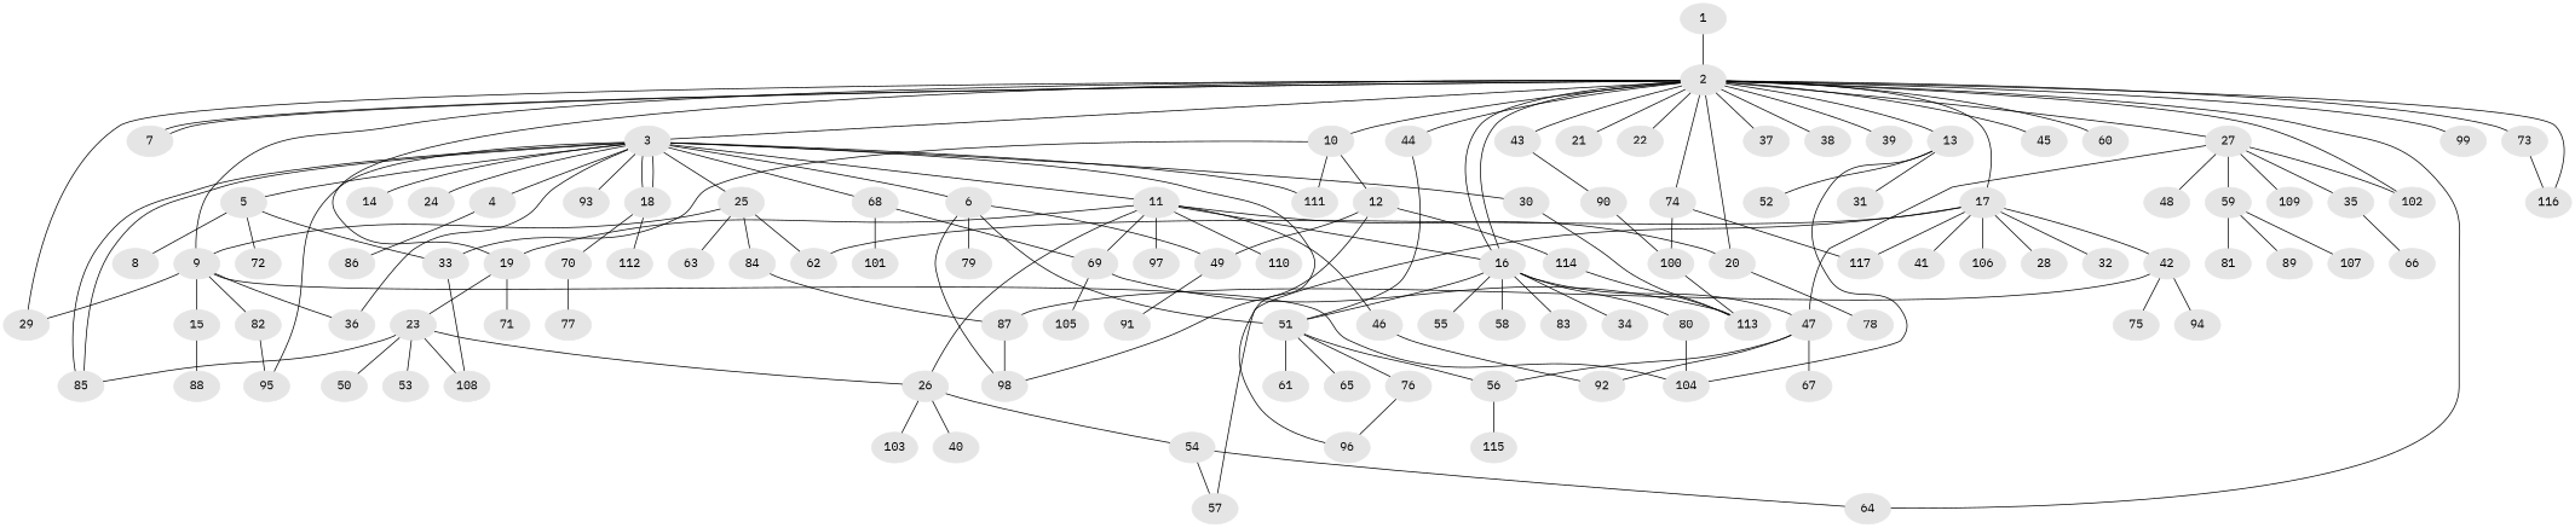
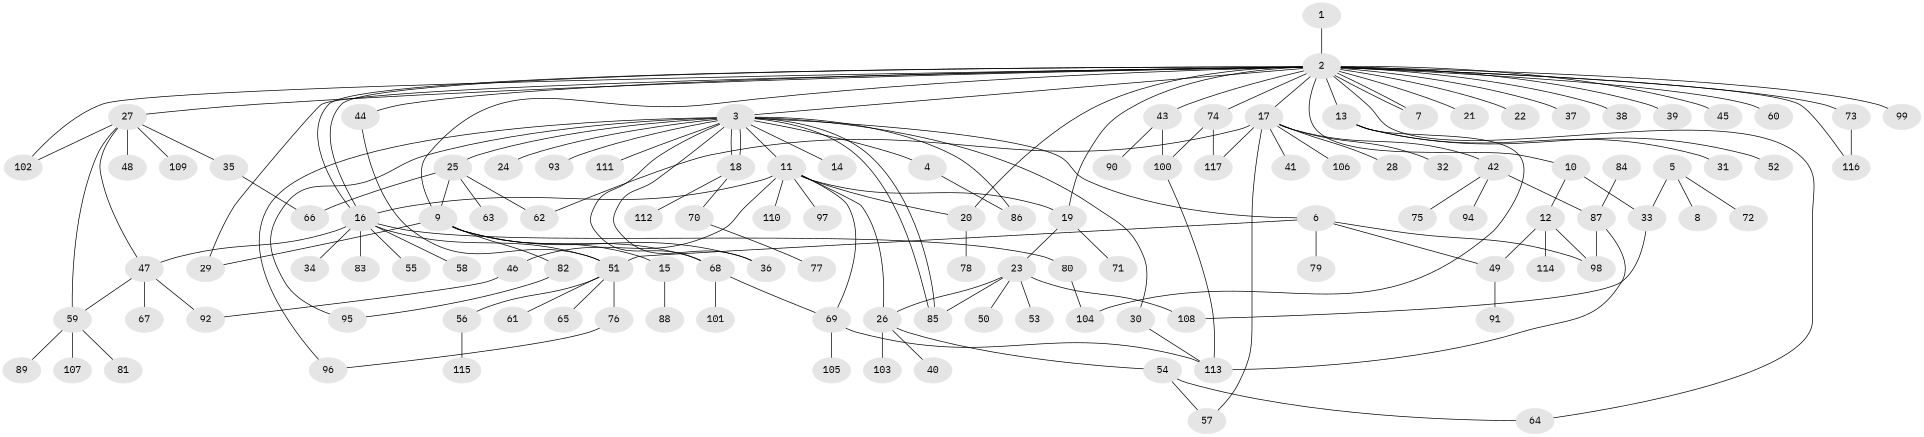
  graph {
    fontname="IBM Plex Mono"
    node [color=gray90 fontname="IBM Plex Mono" style=filled]
    edge [fontname="IBM Plex Mono"]
    1
    2
    3
    7
    9
    10
    13
    16
    17
    19
    20
    21
    22
    27
    29
    37
    38
    39
    43
    44
    45
    60
    64
    73
    74
    99
    102
    116
    4
    5
    6
    11
    14
    18
    24
    25
    30
    36
    68
    85
    93
    95
    96
    111
    15
    82
    33
    12
    31
    52
    104
    51
    34
    47
    55
    58
    80
    83
    28
    32
    41
    42
    57
    62
    106
    117
    23
    71
    78
    35
    48
    59
    109
    90
    100
    86
    8
    72
    49
    79
    98
    26
    46
    69
    97
    110
    70
    112
    63
    84
    113
    101
    108
    91
    56
    61
    65
    76
    88
    114
    40
    54
    103
    92
    105
    67
    75
    87
    94
    77
    50
    53
    66
    81
    89
    107
    115
    1 -- 2
    2 -- 3
    2 -- 7
    2 -- 7
    2 -- 9
    2 -- 10
    2 -- 13
    2 -- 16
    2 -- 16
    2 -- 17
    2 -- 19
    2 -- 20
    2 -- 21
    2 -- 22
    2 -- 27
    2 -- 29
    2 -- 37
    2 -- 38
    2 -- 39
    2 -- 43
    2 -- 44
    2 -- 45
    2 -- 60
    2 -- 64
    2 -- 73
    2 -- 74
    2 -- 99
    2 -- 102
    2 -- 116
    3 -- 4
-   3 -- 5
+   3 -- 86
    3 -- 6
    3 -- 11
    3 -- 14
    3 -- 18
    3 -- 18
    3 -- 24
    3 -- 25
    3 -- 30
    3 -- 36
    3 -- 68
    3 -- 85
    3 -- 85
    3 -- 93
    3 -- 95
    3 -- 96
    3 -- 111
    9 -- 29
    9 -- 36
-   9 -- 104
+   9 -- 68
    9 -- 15
    9 -- 82
-   10 -- 111
    10 -- 33
    10 -- 12
    13 -- 31
    13 -- 52
    13 -- 104
    16 -- 51
    16 -- 34
    16 -- 47
    16 -- 55
    16 -- 58
    16 -- 80
    16 -- 83
    17 -- 28
    17 -- 32
    17 -- 41
    17 -- 42
    17 -- 57
    17 -- 62
    17 -- 106
    17 -- 117
    19 -- 23
    19 -- 71
    20 -- 78
    27 -- 102
    27 -- 47
    27 -- 35
    27 -- 48
    27 -- 59
    27 -- 109
    43 -- 90
-   90 -- 100
+   43 -- 100
    44 -- 51
    73 -- 116
    74 -- 117
    74 -- 100
    4 -- 86
    5 -- 33
    5 -- 8
    5 -- 72
    6 -- 51
    6 -- 49
    6 -- 79
    6 -- 98
    11 -- 16
    11 -- 19
    11 -- 20
    11 -- 26
    11 -- 46
    11 -- 69
    11 -- 97
    11 -- 110
    18 -- 70
    18 -- 112
    25 -- 9
    25 -- 62
    25 -- 63
-   25 -- 84
+   25 -- 66
    30 -- 113
    68 -- 69
    68 -- 101
    15 -- 88
    82 -- 95
    33 -- 108
    12 -- 49
    12 -- 98
    12 -- 114
    51 -- 56
    51 -- 61
    51 -- 65
    51 -- 76
-   47 -- 56
+   47 -- 59
    47 -- 92
    47 -- 67
    80 -- 104
    42 -- 75
    42 -- 87
    42 -- 94
    23 -- 85
    23 -- 26
    23 -- 108
    23 -- 50
    23 -- 53
    35 -- 66
    59 -- 81
    59 -- 89
    59 -- 107
    100 -- 113
    49 -- 91
    26 -- 40
    26 -- 54
    26 -- 103
    46 -- 92
    69 -- 113
    69 -- 105
    70 -- 77
    84 -- 87
    56 -- 115
    76 -- 96
    54 -- 64
    54 -- 57
    87 -- 98
-   114 -- 113
+   87 -- 113
  }
